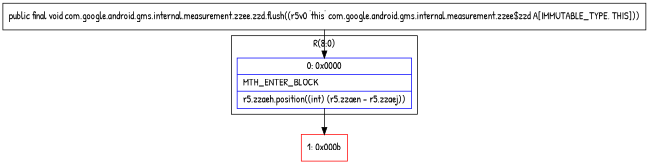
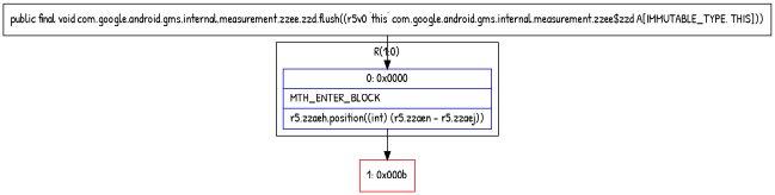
  digraph {
    fontname="Patrick Hand"
    node [shape=record fontname="Patrick Hand"]
    edge [fontname="Patrick Hand"]
    n1 [color=blue label="{0\:\ 0x0000|MTH_ENTER_BLOCK\l|r5.zzaeh.position((int) (r5.zzaen \- r5.zzaej))\l}"]
    n2 [color=red label="{1\:\ 0x000b}"]
    n3 [label="{public final void com.google.android.gms.internal.measurement.zzee.zzd.flush((r5v0 'this' com.google.android.gms.internal.measurement.zzee$zzd A[IMMUTABLE_TYPE, THIS])) }"]
    subgraph cluster_1 {
-     label="R(8:0)"
+     label="R(1:0)"
      n1
    }
    n1 -> n2
    n3 -> n1
  }
